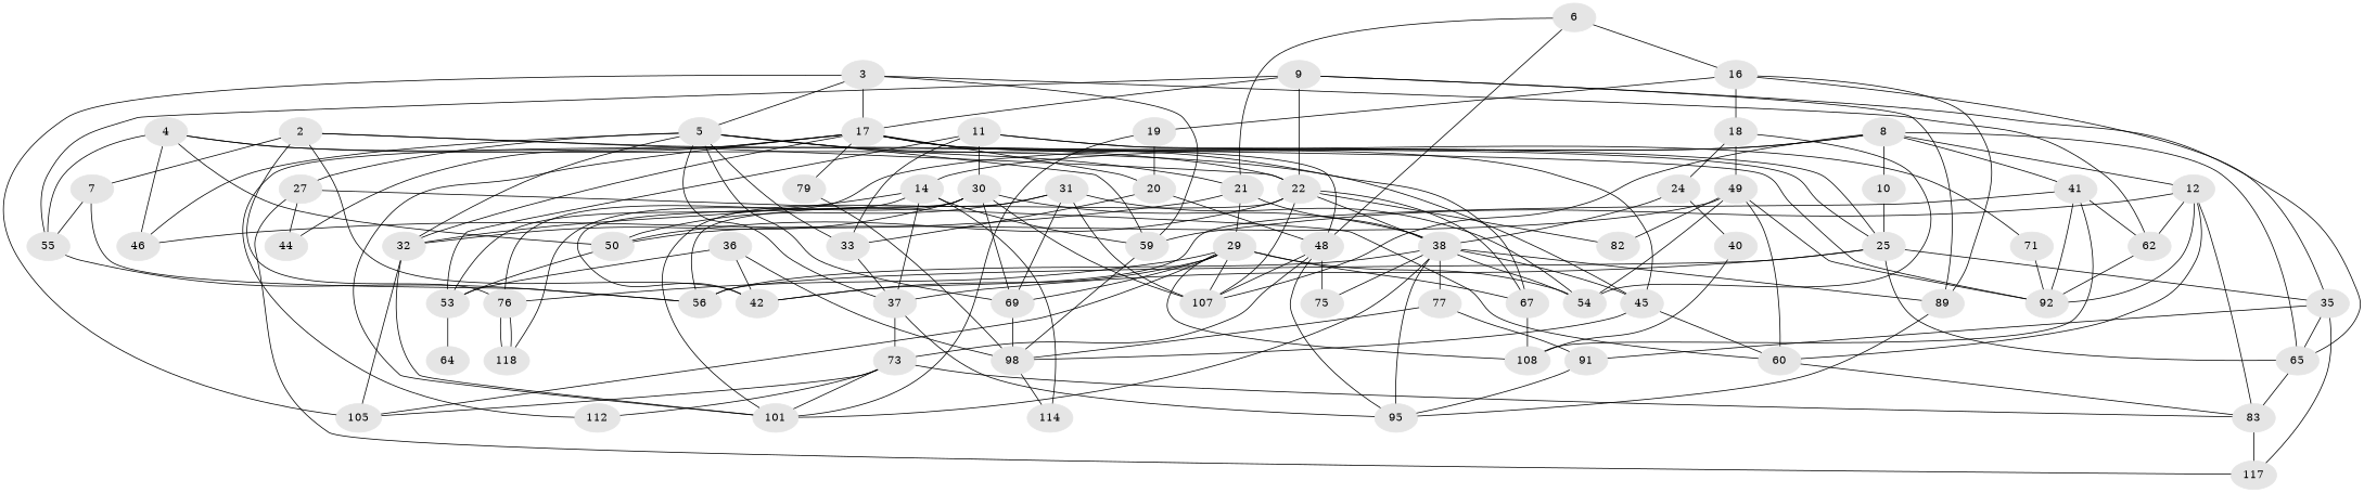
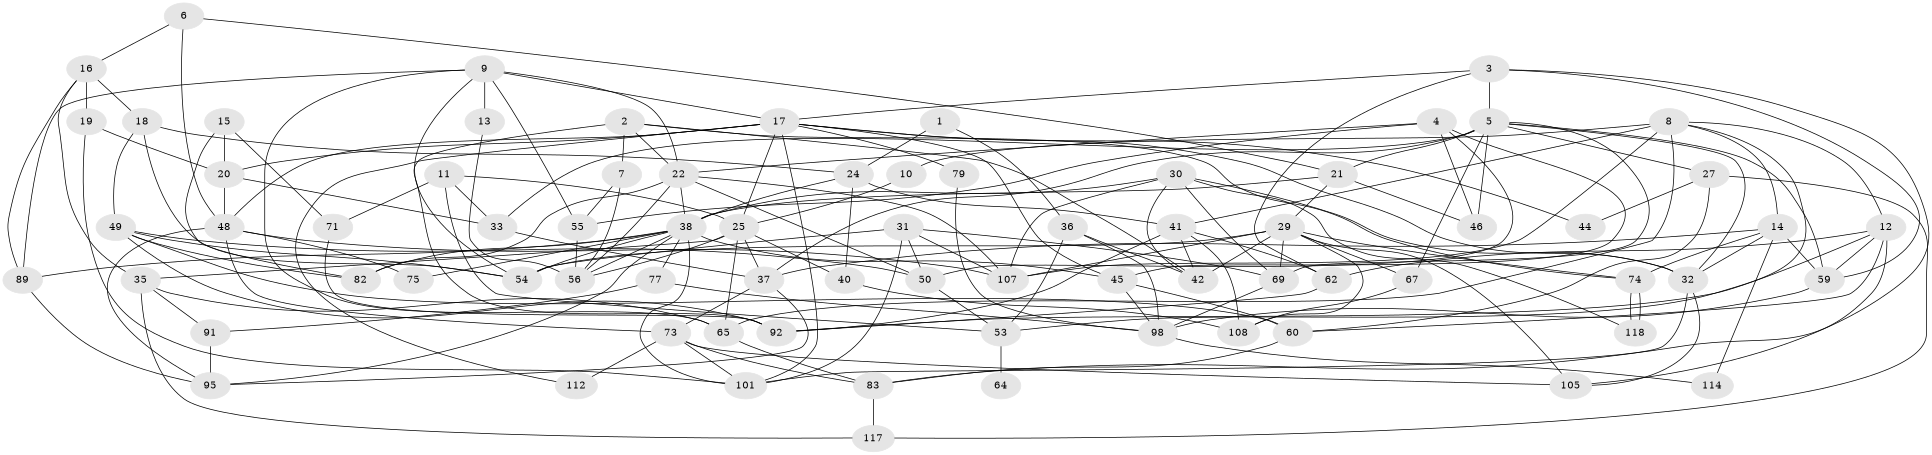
  graph {
    node [color=gray90 style=filled]
+   1
    24
    36 [super="+66"]
    41 [super="+43"]
    38 [super="+63"]
    40 [super="+86"]
    42 [super="+61"]
    53
    n9 [label=98 super="+103"]
    2 [super="+96"]
    7
    22 [super="+88"]
-   74 [label=76]
+   74
    92 [super="+106"]
    55 [super="+78"]
    56 [super="+102"]
    50 [super="+90"]
    67
    107 [super="+111"]
    82 [super="+116"]
    118
    3 [super="+72"]
    5 [super="+84"]
    17 [super="+26"]
    59 [super="+98"]
    62
    105
    46
    21 [super="+52"]
    27 [super="+110"]
    32 [super="+34"]
    33
    37 [super="+39"]
    69 [super="+70"]
    45 [super="+81"]
    48 [super="+58"]
    25 [super="+68"]
    20 [super="+93"]
    44
    79
    101
    112
    4
    60 [super="+115"]
    29 [super="+57"]
    117
    73 [super="+104"]
    95
    108
    16 [super="+47"]
    89 [super="+94"]
    18
    19
    35 [super="+113"]
    6
    75
    8 [super="+100"]
    10
    12 [super="+99"]
    14 [super="+28"]
    65 [super="+85"]
    83 [super="+87"]
    114
    64
    9 [super="+23"]
+   13
    54 [super="+109"]
    11
    30 [super="+76"]
    71
+   15
    49 [super="+51"]
    91
    77
    31 [super="+80"]
+   1 -- 24
+   1 -- 36
+   24 -- 41
    24 -- 38
    24 -- 40
    36 -- 42
    36 -- 53
    36 -- n9
    41 -- 42
    41 -- 92
    41 -- 62
    41 -- 108
    38 -- 56
+   38 -- 82
    38 -- 45
    38 -- 101
    38 -- 95
    38 -- 89
    38 -- 75
    38 -- 54
    38 -- 77
    40 -- 108
    53 -- 64
    n9 -- 114
    2 -- 42
    2 -- 7 [weight=2]
    2 -- 22
    2 -- 74
    2 -- 92
    7 -- 55
    7 -- 56
    22 -- 38
    22 -- 56
    22 -- 50
-   22 -- 67
    22 -- 107
    22 -- 82
    74 -- 118
    74 -- 118
    55 -- 56
    50 -- 53
    67 -- 108
    3 -- 5
    3 -- 17
    3 -- 59
    3 -- 62
    3 -- 105
    5 -- 67
    5 -- 59
    5 -- 46
    5 -- 21
    5 -- 27
    5 -- 32
    5 -- 33
    5 -- 37 [weight=2]
    5 -- 69
    17 -- 32
    17 -- 45
    17 -- 48
    17 -- 25
    17 -- 20
    17 -- 44
    17 -- 79
    17 -- 101
    17 -- 112
    59 -- n9
    62 -- 92
    21 -- 38
    21 -- 46
    21 -- 29
    27 -- 44
    27 -- 60
    27 -- 117
    32 -- 105
    32 -- 101
    33 -- 37
    37 -- 73
    37 -- 95
    69 -- n9
    45 -- n9
    45 -- 60
    48 -- 107
    48 -- 73
    48 -- 95
    48 -- 75
+   25 -- 40
    25 -- 56
    25 -- 37
    25 -- 35
    25 -- 65
    20 -- 33
    20 -- 48
    79 -- n9
    4 -- 22
    4 -- 55
    4 -- 50
    4 -- 46
    4 -- 45
    60 -- 83
    29 -- 42
    29 -- 74
    29 -- 67
    29 -- 107
    29 -- 105
    29 -- 69
    29 -- 108
    29 -- 54
    73 -- 105
    73 -- 101
    73 -- 112
    73 -- 83
    16 -- 89
    16 -- 18
    16 -- 19
    16 -- 35
    89 -- 95
    18 -- 24
    18 -- 54
    18 -- 49
    19 -- 20
    19 -- 101
    35 -- 117
    35 -- 65 [weight=2]
    35 -- 91
    6 -- 21
    6 -- 48
    6 -- 16
    8 -- 41
    8 -- 53
    8 -- 107
    8 -- 10
    8 -- 12
    8 -- 14
    8 -- 65
    10 -- 25
    12 -- 92
    12 -- 59
    12 -- 62
    12 -- 60
    12 -- 83 [weight=2]
    14 -- 74
    14 -- 59
    14 -- 32
    14 -- 37
    14 -- 114
    65 -- 83 [weight=2]
    83 -- 117
    9 -- 22
    9 -- 55
    9 -- 17
    9 -- 89
    9 -- 65
+   9 -- 13
+   9 -- 54
+   13 -- 56
    11 -- 53
    11 -- 33
    11 -- 25
-   11 -- 30
    11 -- 71
    30 -- 38
    30 -- 42
    30 -- 107
    30 -- 118
    30 -- 32
    30 -- 69
    71 -- 92
+   15 -- 82
+   15 -- 20
+   15 -- 71
    49 -- 92
    49 -- 50
    49 -- 82
    49 -- 60
    49 -- 54
    91 -- 95
    77 -- n9
    77 -- 91
    31 -- 50
    31 -- 107
    31 -- 69
    31 -- 101
    31 -- 54
  }
